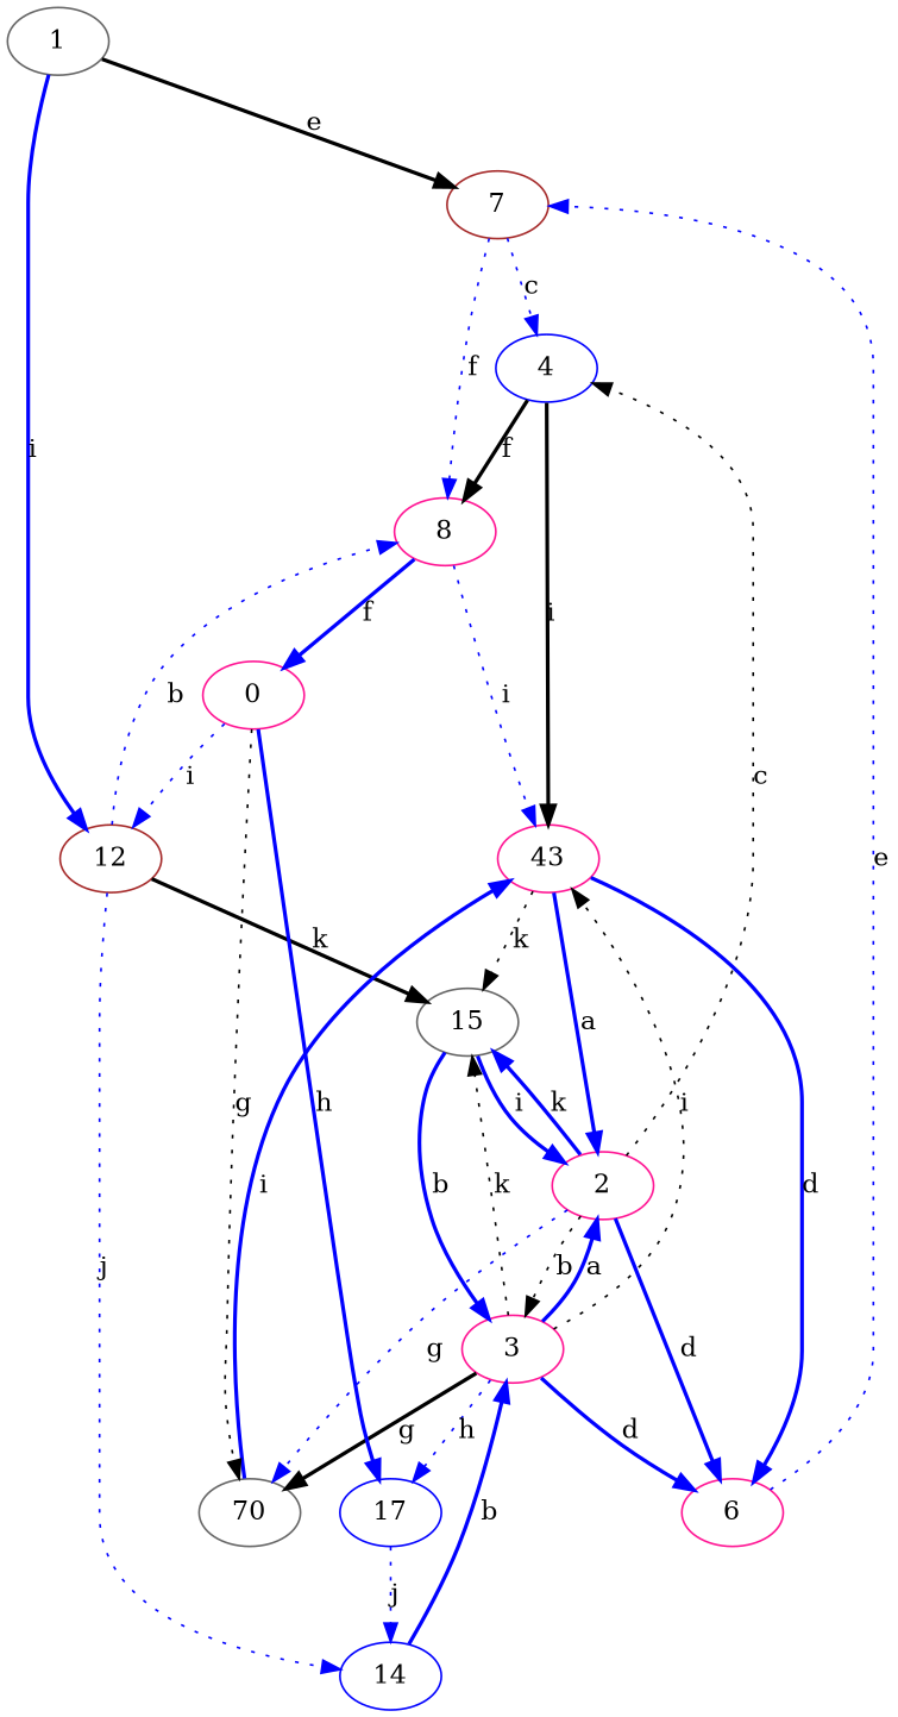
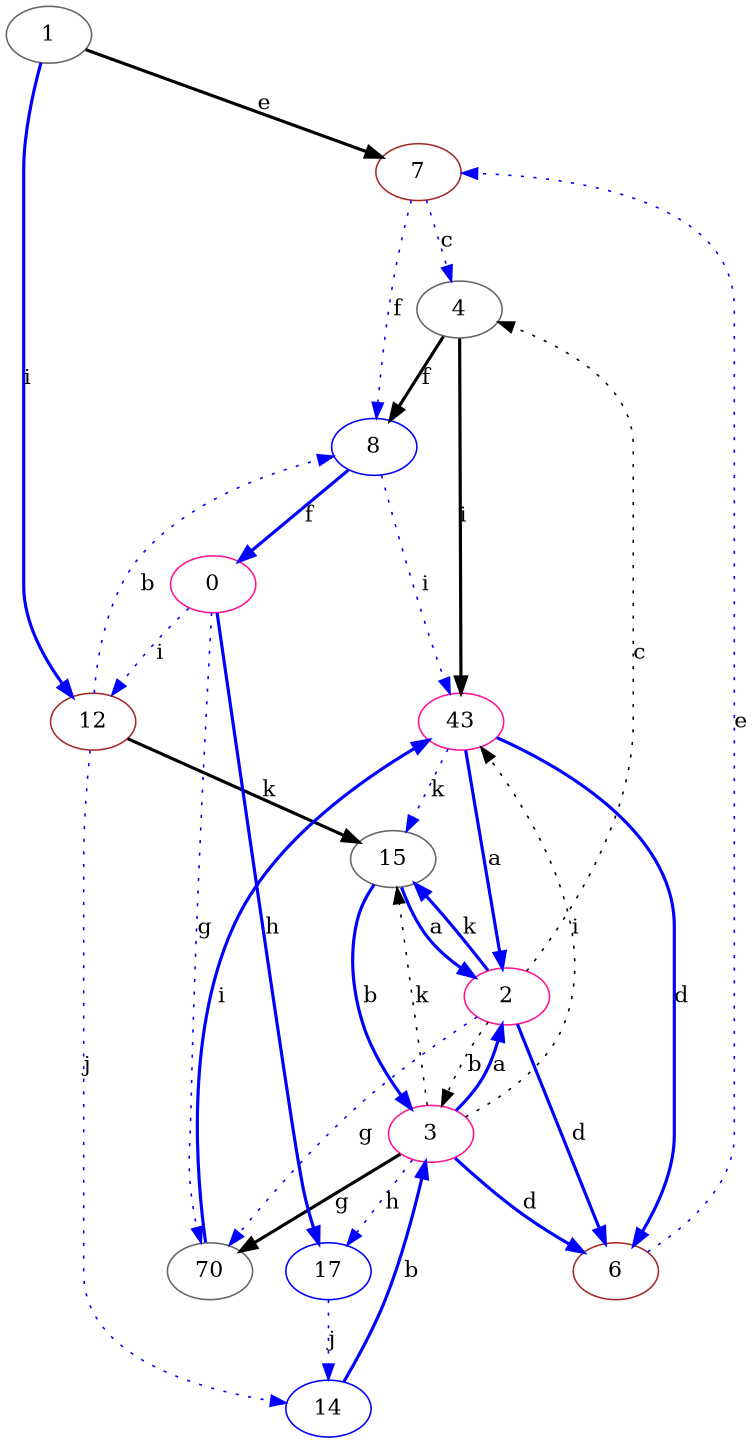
  strict digraph {
    node [color=deeppink]
    edge [color=blue style=bold]
    7 [color=brown]
    1 [color=gray40]
    12 [color=brown]
-   4 [color=blue]
-   8
+   4 [color=gray40]
+   8 [color=blue]
    15 [color=gray40]
    14 [color=blue]
    2
    3
-   6
+   6 [color=brown]
    n11 [color=gray40 label=70]
    n12 [color=blue label=17]
    n13 [label=43]
    0
    7 -> 4 [label=c style=dotted]
    7 -> 8 [label=f style=dotted]
    1 -> 7 [color=black label=e]
    1 -> 12 [label=i]
    12 -> 8 [label=b style=dotted]
    12 -> 15 [color=black label=k]
    12 -> 14 [label=j style=dotted]
    4 -> 8 [color=black label=f]
    4 -> n13 [color=black label=i]
    8 -> n13 [label=i style=dotted]
    8 -> 0 [label=f]
-   15 -> 2 [label=i]
+   15 -> 2 [label=a]
    15 -> 3 [label=b]
    14 -> 3 [label=b]
    2 -> 4 [color=black label=c style=dotted]
    2 -> 15 [label=k]
    2 -> 3 [color=black label=b style=dotted]
    2 -> 6 [label=d]
    2 -> n11 [label=g style=dotted]
    3 -> 15 [color=black label=k style=dotted]
    3 -> 2 [label=a]
    3 -> 6 [label=d]
    3 -> n11 [color=black label=g]
    3 -> n12 [label=h style=dotted]
    3 -> n13 [color=black label=i style=dotted]
    6 -> 7 [label=e style=dotted]
    n11 -> n13 [label=i]
    n12 -> 14 [label=j style=dotted]
-   n13 -> 15 [color=black label=k style=dotted]
+   n13 -> 15 [label=k style=dotted]
    n13 -> 2 [label=a]
    n13 -> 6 [label=d]
    0 -> 12 [label=i style=dotted]
-   0 -> n11 [color=black label=g style=dotted]
+   0 -> n11 [label=g style=dotted]
    0 -> n12 [label=h]
  }
